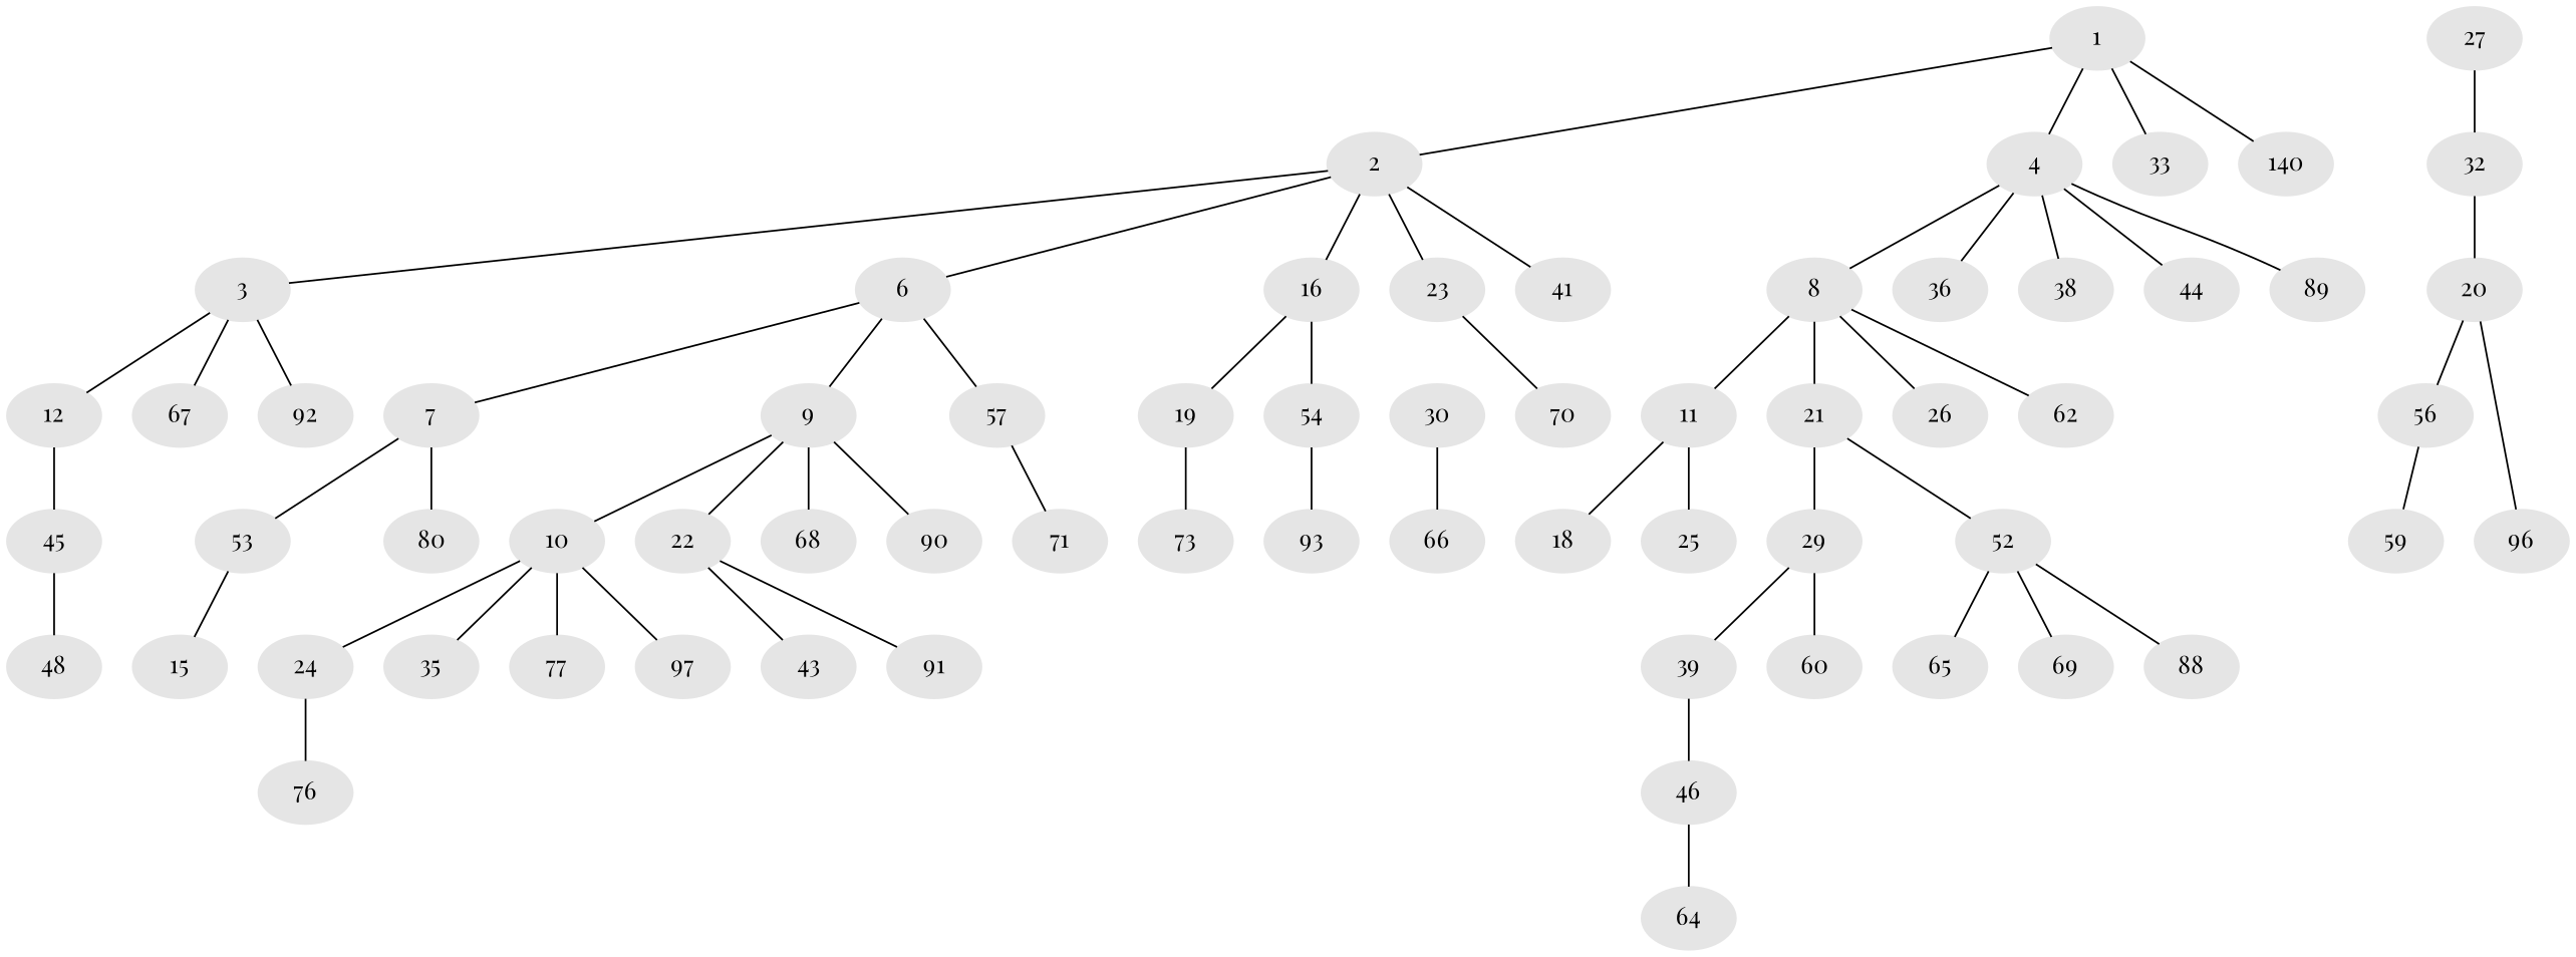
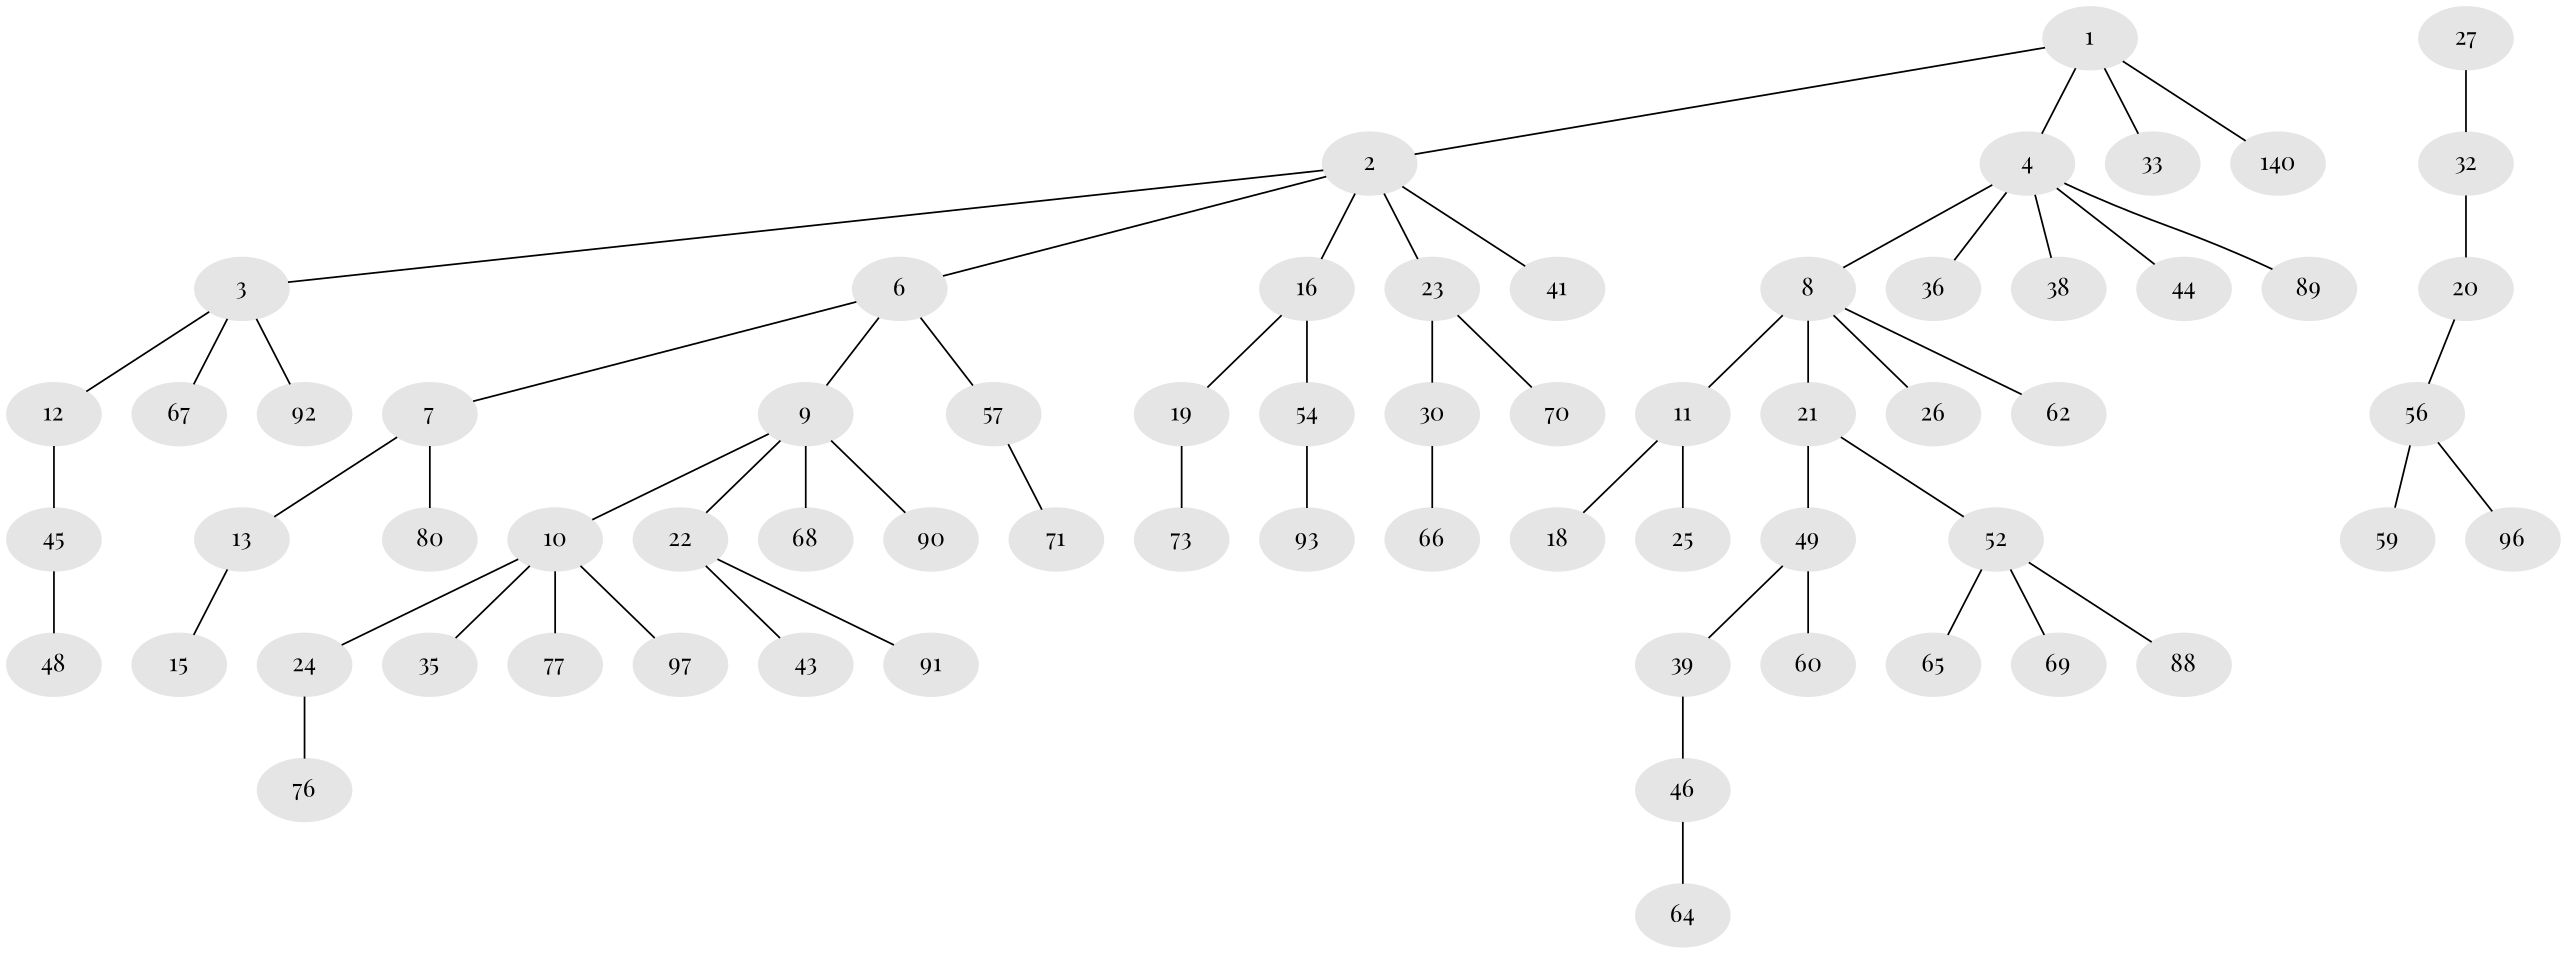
  graph {
    fontname="Playfair Display"
    node [color=gray90 fontname="Playfair Display" style=filled]
    edge [fontname="Playfair Display"]
    1 [super="+84"]
    2 [super="+34"]
    4 [super="+5"]
    33
    n5 [label=140]
    3 [super="+36"]
    6 [super="+47"]
    16 [super="+94"]
    23
    n10 [label=41]
    8 [super="+17"]
    n12 [label=36 super="+53"]
    38
    44 [super="+49"]
    89
    12 [super="+14"]
    67
    92
    7 [super="+31"]
    9 [super="+81"]
    57 [super="+98"]
    19 [super="+78"]
    54
    30 [super="+82"]
    70 [super="+83"]
    45
    11 [super="+20"]
    21
    26
    62
-   13 [super="+28" label=53]
+   13 [super="+28"]
    80
    10 [super="+40"]
    22
    68
    90
    71 [super="+87"]
    15 [super="+75"]
    18
    25
-   29 [super="+41"]
+   29 [super="+41" label=49]
    52 [super="+61"]
    24 [super="+74"]
    35
    77
    97
    43
    91
    76
    27 [super="+72"]
    32
    48 [super="+55"]
    73
    93
    39 [super="+85"]
    60
    65
    69
    88
    66
    n61 [label=20 super="+79"]
    46 [super="+58"]
    56 [super="+86"]
    64
    59 [super="+63"]
    96
    1 -- 2
    1 -- 4
    1 -- 33
    1 -- n5
    2 -- 3
    2 -- 6
    2 -- 16
    2 -- 23
    2 -- n10
    4 -- 8
    4 -- n12
    4 -- 38
    4 -- 44
    4 -- 89
    3 -- 12
    3 -- 67
    3 -- 92
    6 -- 7
    6 -- 9
    6 -- 57
    16 -- 19
    16 -- 54
+   23 -- 30
    23 -- 70
    8 -- 11
    8 -- 21
    8 -- 26
    8 -- 62
    12 -- 45
    7 -- 13
    7 -- 80
    9 -- 10
    9 -- 22
    9 -- 68
    9 -- 90
    57 -- 71
    19 -- 73
    54 -- 93
    30 -- 66
    45 -- 48
    11 -- 18
    11 -- 25
    21 -- 29
    21 -- 52
    13 -- 15
    10 -- 24
    10 -- 35
    10 -- 77
    10 -- 97
    22 -- 43
    22 -- 91
    29 -- 39
    29 -- 60
    52 -- 65
    52 -- 69
    52 -- 88
    24 -- 76
    27 -- 32
    32 -- n61
    39 -- 46
    n61 -- 56
    46 -- 64
    56 -- 59
-   n61 -- 96
+   56 -- 96
  }
